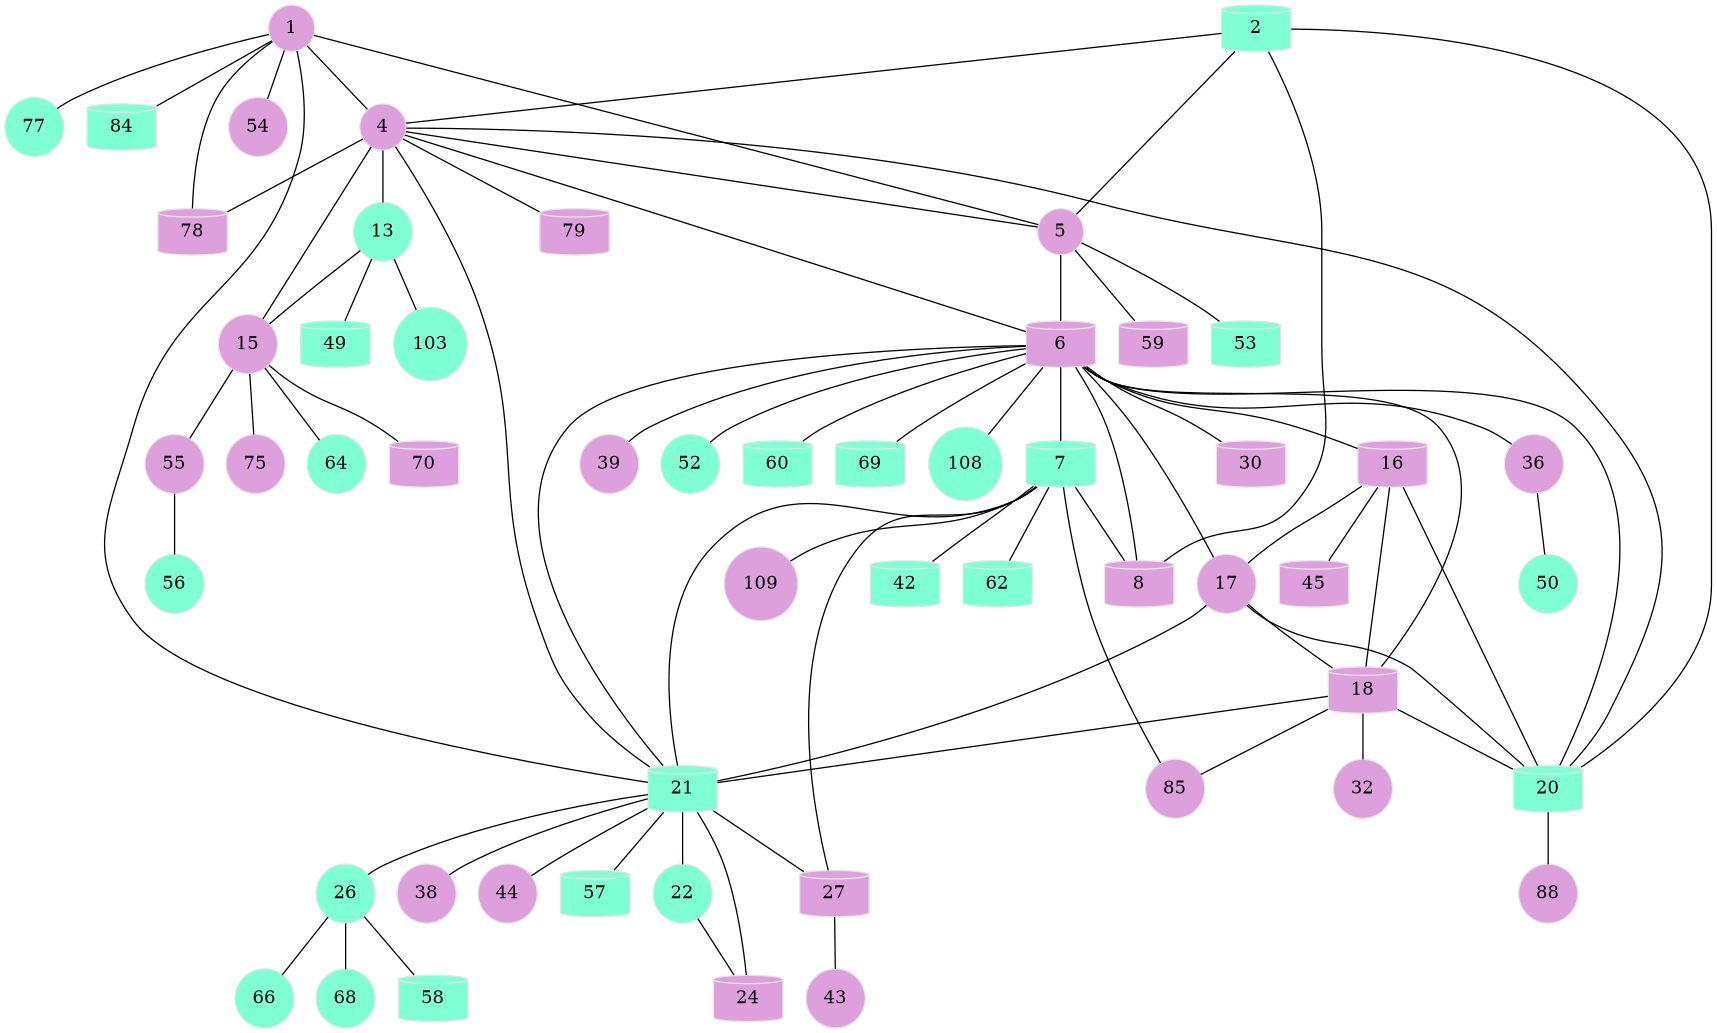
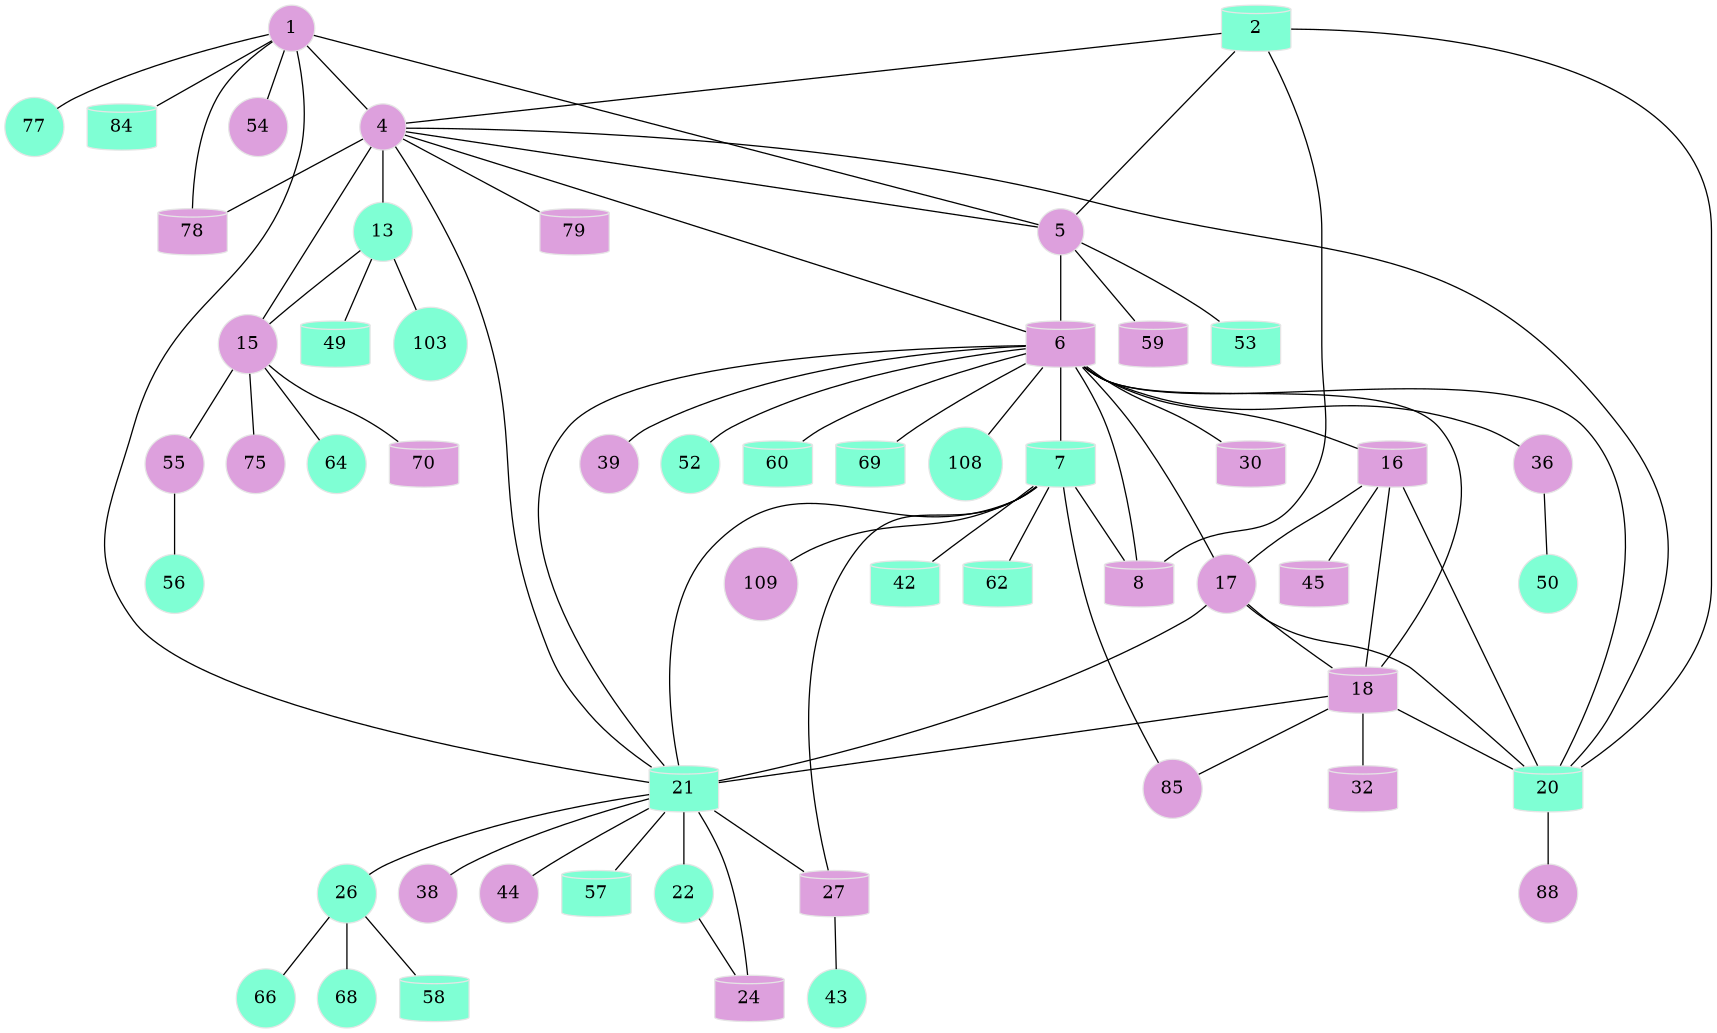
  graph {
    node [color=gray90 fillcolor=plum shape=circle style=filled]
    1 [super="+3+47"]
    4 [super="+11"]
    5 [super="+41+97+81+40"]
    21 [fillcolor=aquamarine shape=cylinder super="+76+25+23"]
    54
    77 [fillcolor=aquamarine]
    n7 [fillcolor=aquamarine label=84 shape=cylinder]
    78 [shape=cylinder]
    2 [fillcolor=aquamarine shape=cylinder super="+28"]
    8 [shape=cylinder]
    20 [fillcolor=aquamarine shape=cylinder super="+82"]
    6 [shape=cylinder super="+9+33+19+86+96+72+63"]
    13 [fillcolor=aquamarine]
    15
    79 [shape=cylinder super="+99"]
    53 [fillcolor=aquamarine shape=cylinder]
    59 [shape=cylinder]
    27 [shape=cylinder super="+80+101"]
    22 [fillcolor=aquamarine super="+71"]
    24 [shape=cylinder]
    26 [fillcolor=aquamarine]
    38
    44
    57 [fillcolor=aquamarine shape=cylinder]
    88
    7 [fillcolor=aquamarine shape=cylinder]
    16 [shape=cylinder super="+67+74+104+91"]
    17
    18 [shape=cylinder super="+51+95"]
    30 [shape=cylinder super="+48"]
    36 [super="+37"]
    39
    52 [fillcolor=aquamarine]
    60 [fillcolor=aquamarine shape=cylinder super="+102"]
    69 [fillcolor=aquamarine shape=cylinder]
    108 [fillcolor=aquamarine]
    49 [fillcolor=aquamarine shape=cylinder]
    103 [fillcolor=aquamarine]
    55
    64 [fillcolor=aquamarine]
    70 [shape=cylinder super="+98"]
    75
    42 [fillcolor=aquamarine shape=cylinder]
    62 [fillcolor=aquamarine shape=cylinder]
    85
    109
    45 [shape=cylinder]
-   32 [super="+90"]
+   32 [shape=cylinder super="+90"]
    50 [fillcolor=aquamarine]
-   43
+   43 [fillcolor=aquamarine]
    56 [fillcolor=aquamarine]
    58 [fillcolor=aquamarine shape=cylinder]
    66 [fillcolor=aquamarine]
    68 [fillcolor=aquamarine]
    1 -- 4 [weight=2]
    1 -- 5 [weight=2]
    1 -- 21
    1 -- 54
    1 -- 77
    1 -- n7
    1 -- 78 [weight=2]
    4 -- 5
    4 -- 21
    4 -- 78
    4 -- 20
    4 -- 6
    4 -- 13 [weight=3]
    4 -- 15 [weight=3]
    4 -- 79
    5 -- 6
    5 -- 53
    5 -- 59
    21 -- 27
    21 -- 22 [weight=3]
    21 -- 24 [weight=3]
    21 -- 26
    21 -- 38
    21 -- 44
    21 -- 57
    2 -- 4
    2 -- 5
    2 -- 8
    2 -- 20
    20 -- 88
    6 -- 21
    6 -- 8 [weight=3]
    6 -- 20
    6 -- 7 [weight=3]
    6 -- 16
    6 -- 17
    6 -- 18 [weight=2]
    6 -- 30
    6 -- 36
    6 -- 39
    6 -- 52
    6 -- 60
    6 -- 69
    6 -- 108
    13 -- 15
    13 -- 49
    13 -- 103
    15 -- 55
    15 -- 64
    15 -- 70
    15 -- 75
    27 -- 43
    22 -- 24
    26 -- 58
    26 -- 66
    26 -- 68
    7 -- 21
    7 -- 8
    7 -- 27
    7 -- 42
    7 -- 62
    7 -- 85
    7 -- 109
    16 -- 20
    16 -- 17
    16 -- 18
    16 -- 45
    17 -- 21
    17 -- 20
    17 -- 18
    18 -- 21
    18 -- 20
    18 -- 85
    18 -- 32
    36 -- 50
    55 -- 56
  }
